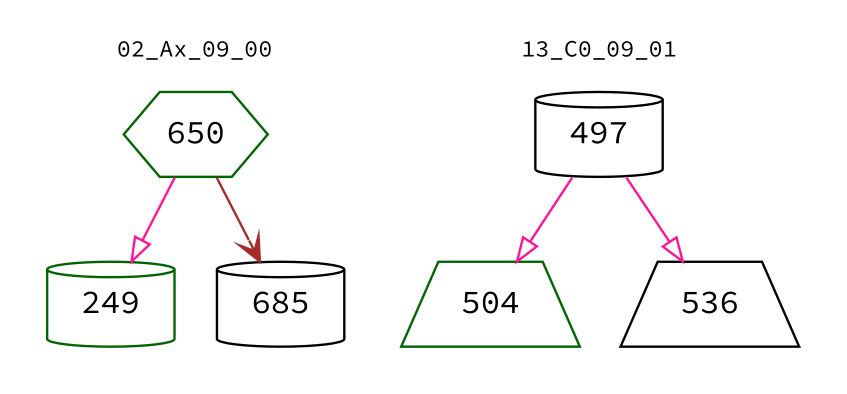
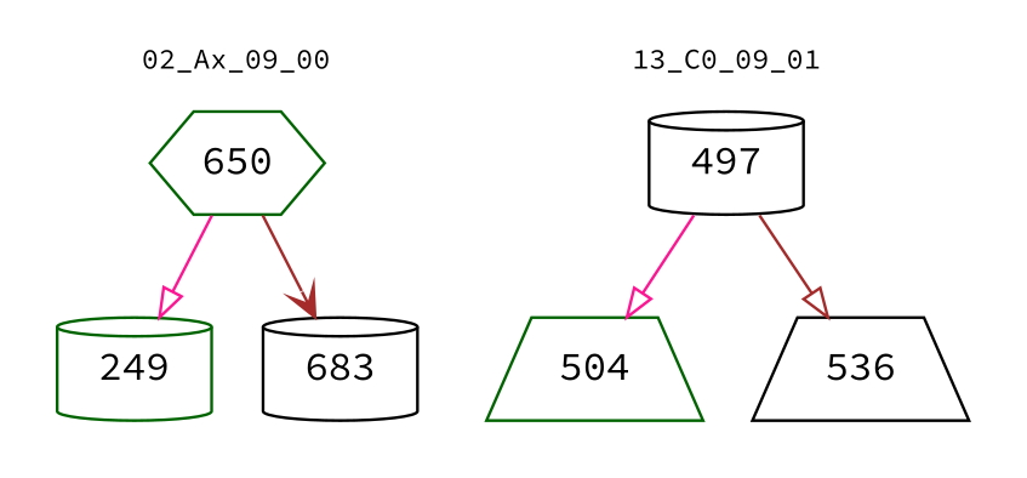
  digraph {
    fontname="Source Code Pro"
    node [color=darkgreen fontname="Source Code Pro" shape=cylinder]
    edge [arrowhead=onormal color=deeppink fontname="Source Code Pro"]
    n1 [label=650 shape=hexagon]
    n2 [label=249]
-   n3 [color=black label=685]
+   n3 [color=black label=683]
    n4 [color=black label=497]
    n5 [label=504 shape=trapezium]
    n6 [color=black label=536 shape=trapezium]
    subgraph cluster_1 {
      color=white
      fontsize=10
      label="02_Ax_09_00"
      n1
      n2
      n3
    }
    subgraph cluster_2 {
      color=white
      fontsize=10
      label="13_C0_09_01"
      n4
      n5
      n6
    }
    n1 -> n2
    n1 -> n3 [arrowhead=vee color=brown]
    n4 -> n5
-   n4 -> n6
+   n4 -> n6 [color=brown]
  }
